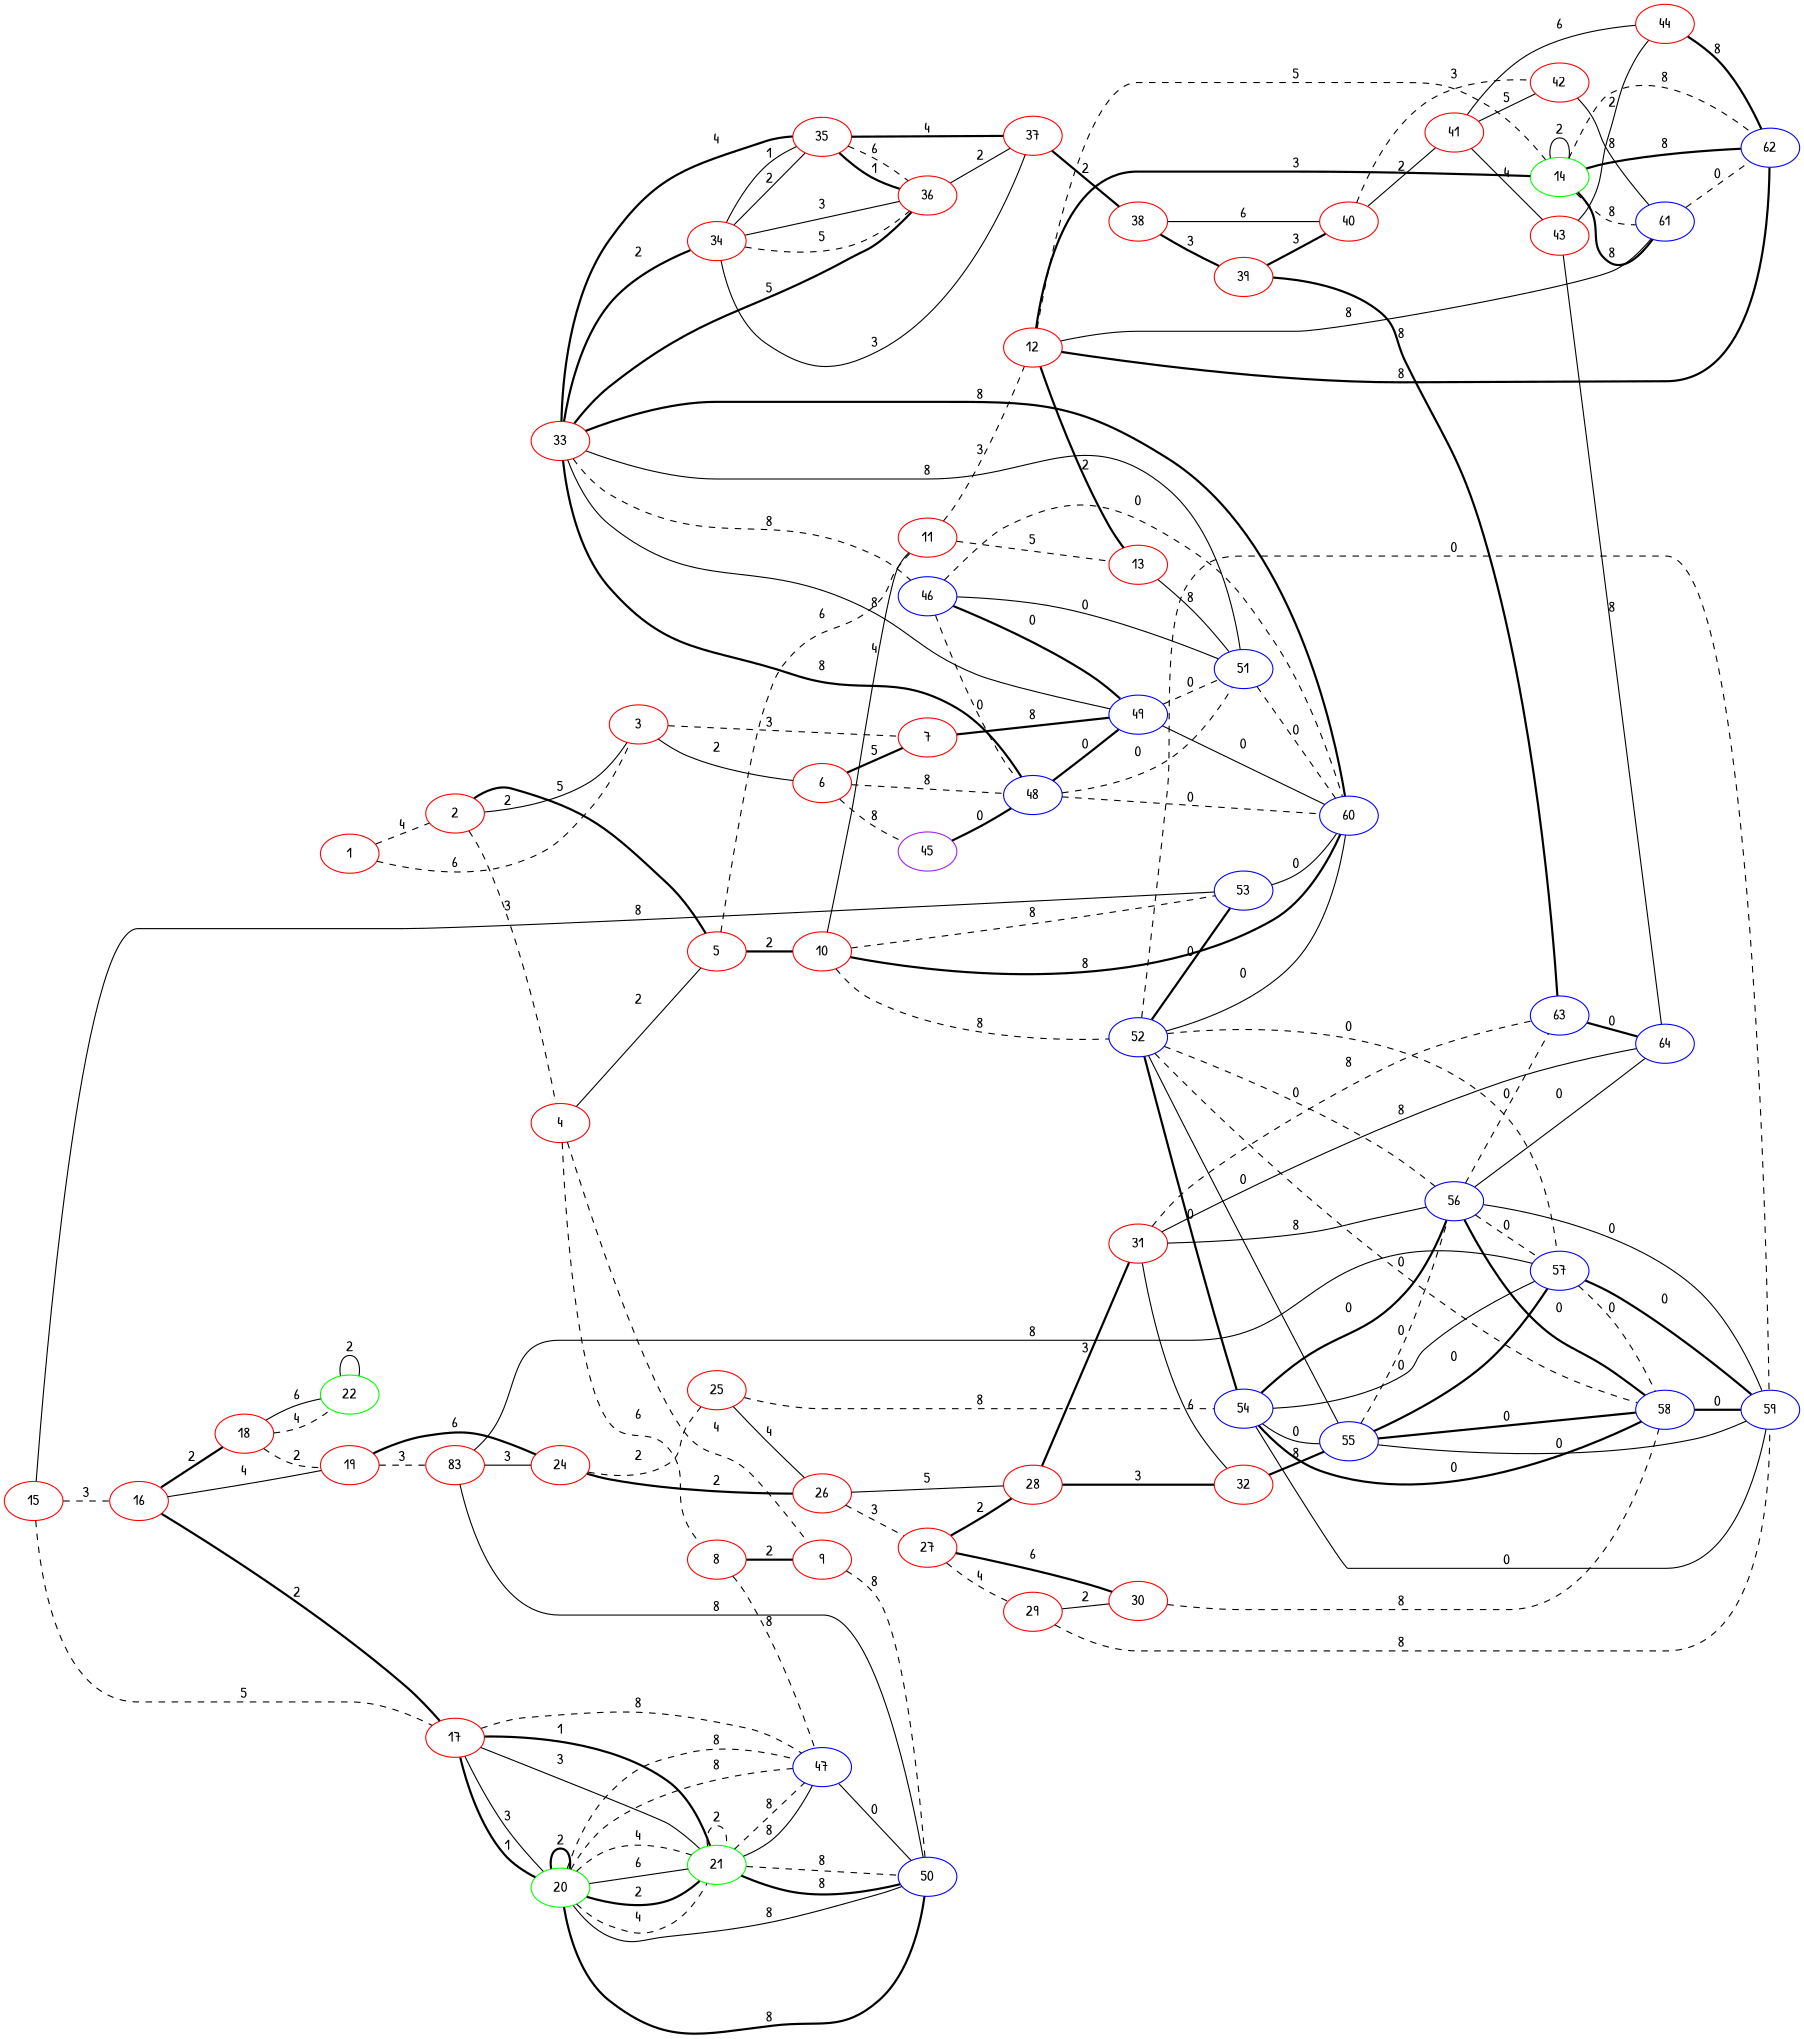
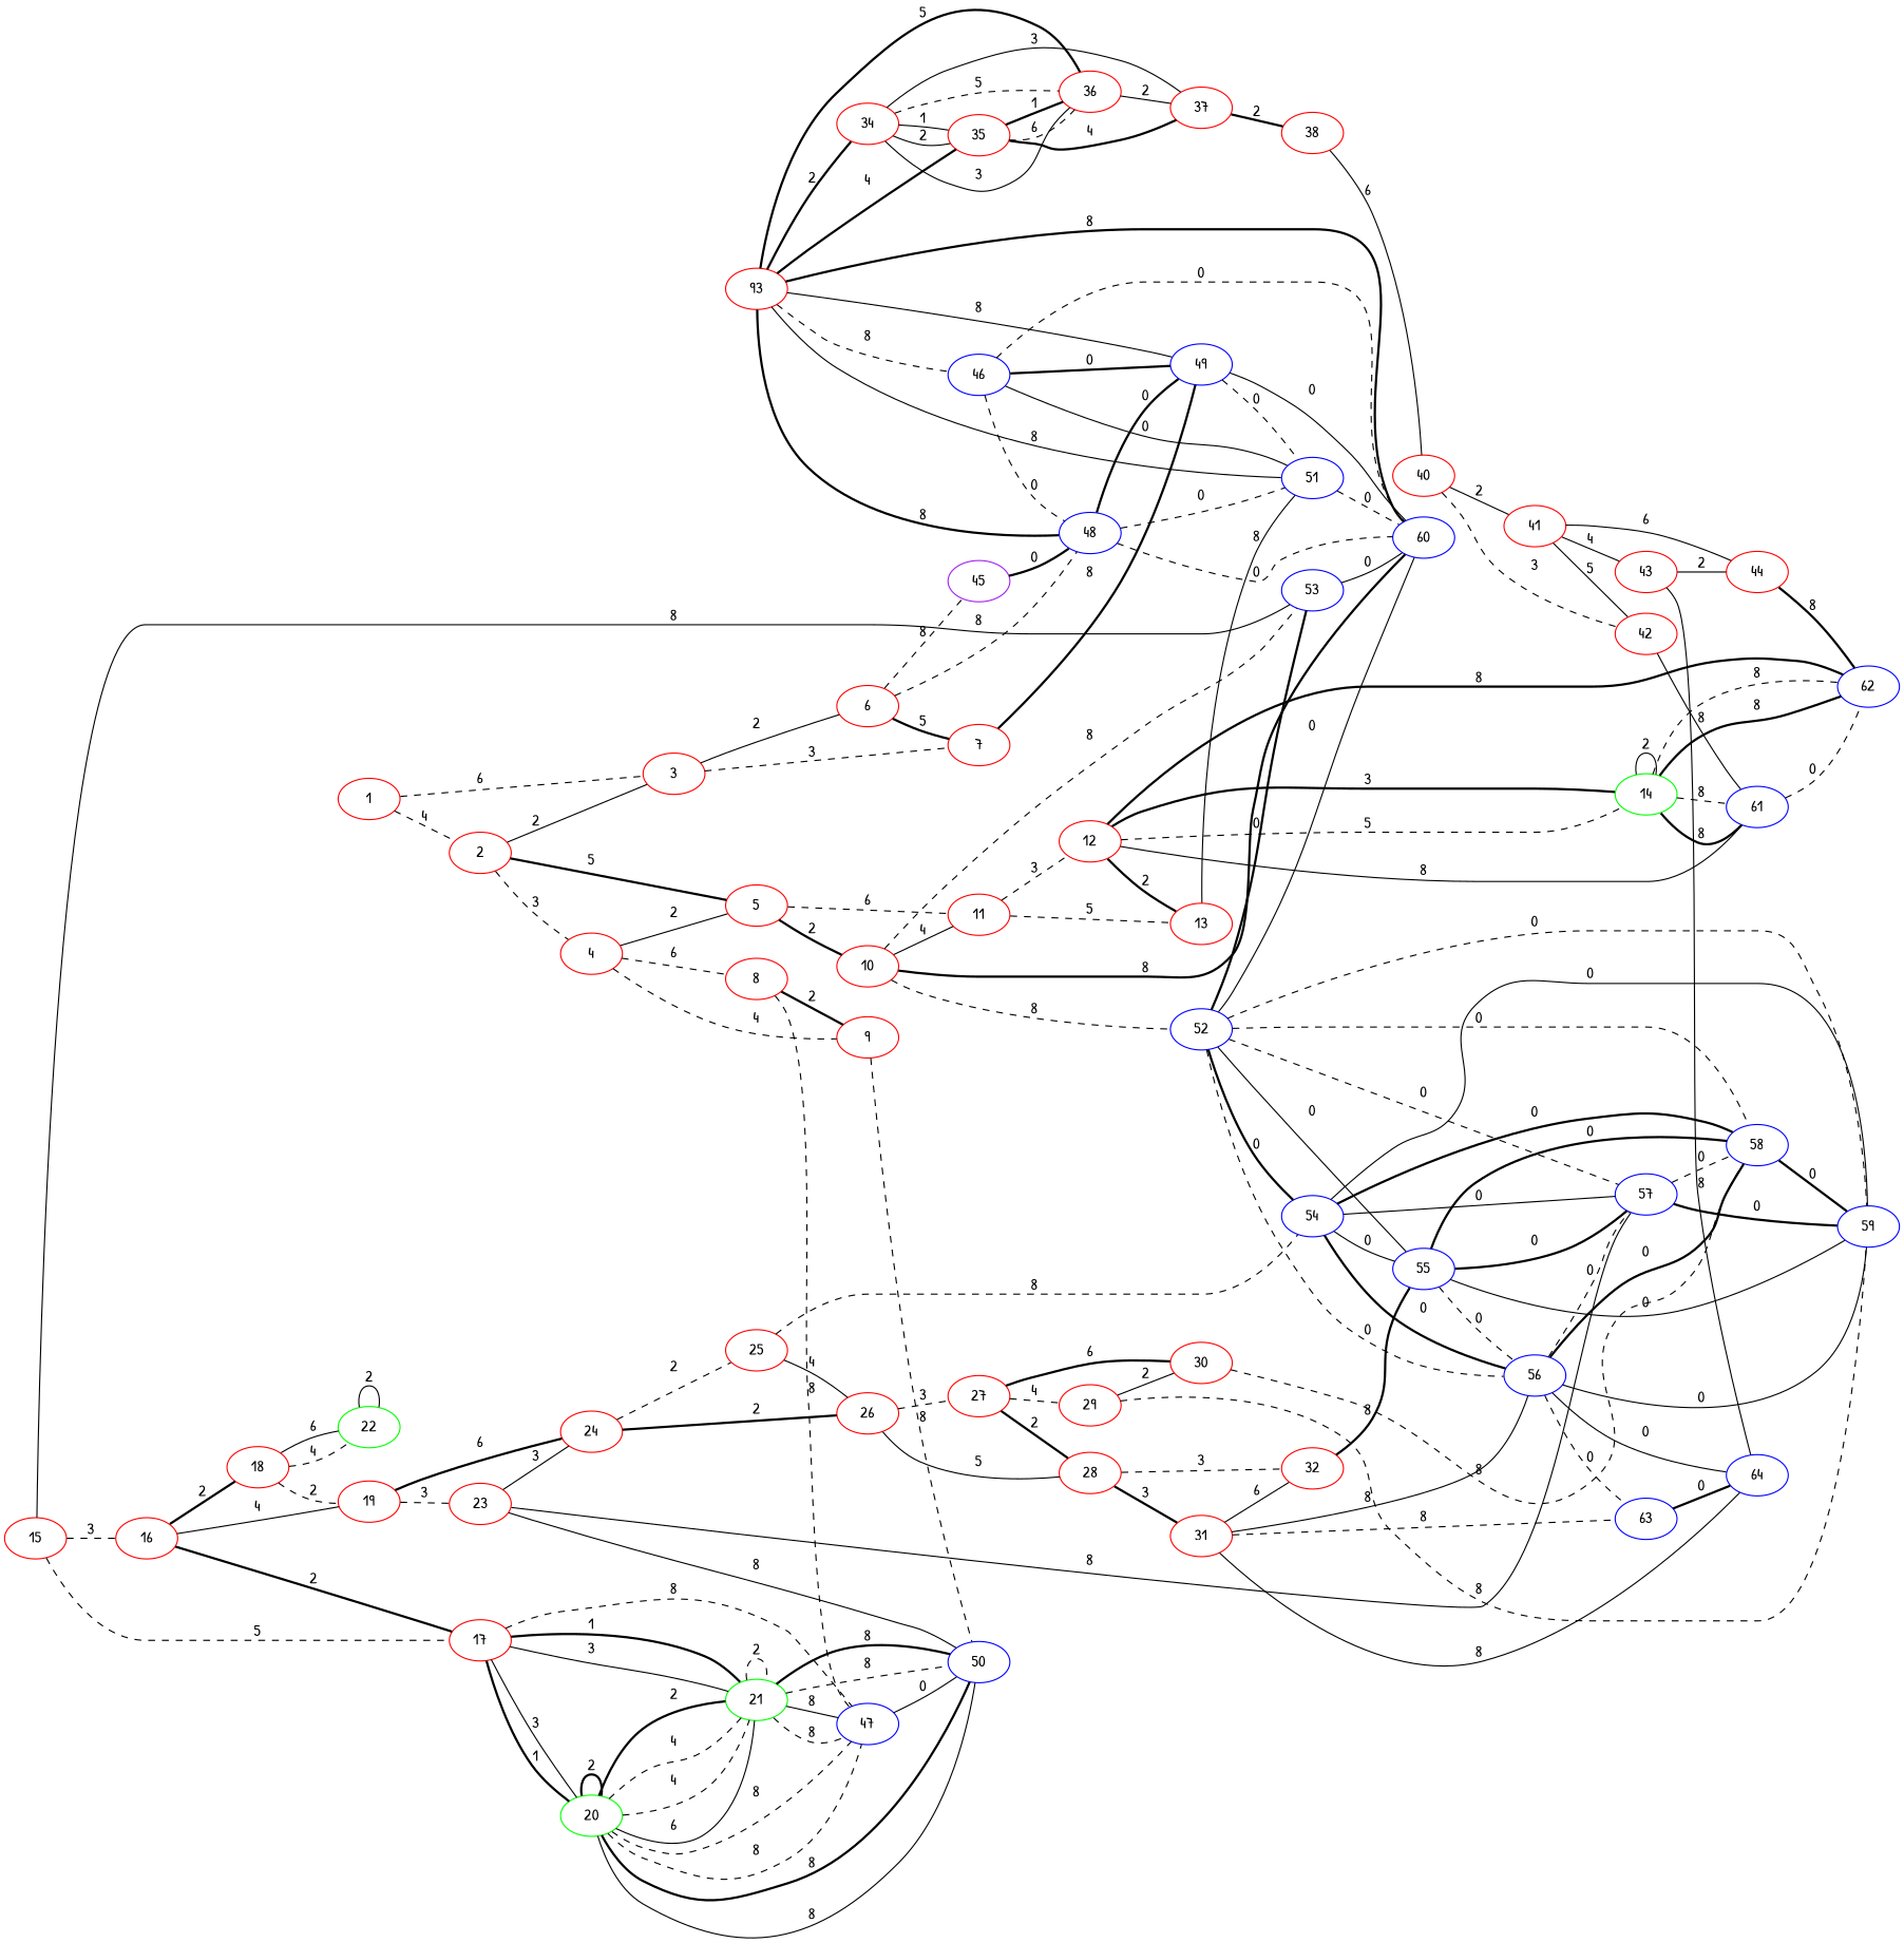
  graph {
    fontname="Patrick Hand"
    rankdir=LR
    node [color=red fontname="Patrick Hand" weight=1]
    edge [fontname="Patrick Hand" style=dashed]
    1
    2
    3
    46 [color=blue weight=3]
    48 [color=blue weight=3]
    49 [color=blue weight=3]
    60 [color=blue weight=3]
    51 [color=blue weight=3]
    4
    5
    6
    7
    8
    9
    10
    11
    45 [color=purple weight=4]
    47 [color=blue weight=3]
    50 [color=blue weight=3]
    52 [color=blue weight=3]
    53 [color=blue weight=3]
    12
    13
    57 [color=blue weight=3]
    54 [color=blue weight=3]
    59 [color=blue weight=3]
    58 [color=blue weight=3]
    56 [color=blue weight=3]
    55 [color=blue weight=3]
    14 [color=green weight=2]
    61 [color=blue weight=3]
    62 [color=blue weight=3]
    15
    16
    17
    18
    19
    20 [color=green weight=2]
    21 [color=green weight=2]
    22 [color=green weight=2]
-   23 [label=83]
+   23
    24
    25
    26
    27
    28
    29
    30
    31
    32
    63 [color=blue weight=3]
    64 [color=blue weight=3]
-   33
+   33 [label=93]
    34
    35
    36
    37
    38
-   39
    40
    41
    42
    43
    44
    1 -- 2 [label=4]
    1 -- 3 [label=6]
    2 -- 3 [label=2 style=solid]
    2 -- 4 [label=3]
    2 -- 5 [label=5 style=bold]
    3 -- 6 [label=2 style=solid]
    3 -- 7 [label=3]
    46 -- 48 [label=0]
    46 -- 49 [label=0 style=bold]
    46 -- 60 [label=0]
    46 -- 51 [label=0 style=solid]
    48 -- 49 [label=0 style=bold]
    48 -- 60 [label=0]
    48 -- 51 [label=0]
    49 -- 60 [label=0 style=solid]
    49 -- 51 [label=0]
    51 -- 60 [label=0]
    4 -- 5 [label=2 style=solid]
    4 -- 8 [label=6]
    4 -- 9 [label=4]
    5 -- 10 [label=2 style=bold]
    5 -- 11 [label=6]
    6 -- 48 [label=8]
    6 -- 7 [label=5 style=bold]
    6 -- 45 [label=8]
    7 -- 49 [label=8 style=bold]
    8 -- 9 [label=2 style=bold]
    8 -- 47 [label=8]
    9 -- 50 [label=8]
    10 -- 60 [label=8 style=bold]
    10 -- 11 [label=4 style=solid]
    10 -- 52 [label=8]
    10 -- 53 [label=8]
    11 -- 12 [label=3]
    11 -- 13 [label=5]
    45 -- 48 [label=0 style=bold]
    47 -- 50 [label=0 style=solid]
    52 -- 60 [label=0 style=solid]
    52 -- 53 [label=0 style=bold]
    52 -- 57 [label=0]
    52 -- 54 [label=0 style=bold]
    52 -- 59 [label=0]
    52 -- 58 [label=0]
    52 -- 56 [label=0]
    52 -- 55 [label=0 style=solid]
    53 -- 60 [label=0 style=solid]
    12 -- 13 [label=2 style=bold]
    12 -- 14 [label=3 style=bold]
    12 -- 14 [label=5]
    12 -- 61 [label=8 style=solid]
    12 -- 62 [label=8 style=bold]
    13 -- 51 [label=8 style=solid]
    57 -- 59 [label=0 style=bold]
    57 -- 58 [label=0]
    54 -- 57 [label=0 style=solid]
    54 -- 59 [label=0 style=solid]
    54 -- 58 [label=0 style=bold]
    54 -- 56 [label=0 style=bold]
    54 -- 55 [label=0 style=solid]
    58 -- 59 [label=0 style=bold]
    56 -- 57 [label=0]
    56 -- 59 [label=0 style=solid]
    56 -- 58 [label=0 style=bold]
    56 -- 63 [label=0]
    56 -- 64 [label=0 style=solid]
    55 -- 57 [label=0 style=bold]
    55 -- 59 [label=0 style=solid]
    55 -- 58 [label=0 style=bold]
    55 -- 56 [label=0]
    14 -- 14 [label=2 style=solid]
    14 -- 61 [label=8 style=bold]
    14 -- 61 [label=8]
    14 -- 62 [label=8]
    14 -- 62 [label=8 style=bold]
    61 -- 62 [label=0]
    15 -- 53 [label=8 style=solid]
    15 -- 16 [label=3]
    15 -- 17 [label=5]
    16 -- 17 [label=2 style=bold]
    16 -- 18 [label=2 style=bold]
    16 -- 19 [label=4 style=solid]
    17 -- 47 [label=8]
    17 -- 20 [label=3 style=solid]
    17 -- 20 [label=1 style=bold]
    17 -- 21 [label=1 style=bold]
    17 -- 21 [label=3 style=solid]
    18 -- 19 [label=2]
    18 -- 22 [label=6 style=solid]
    18 -- 22 [label=4]
    19 -- 23 [label=3]
    19 -- 24 [label=6 style=bold]
    20 -- 47 [label=8]
    20 -- 47 [label=8]
    20 -- 50 [label=8 style=bold]
    20 -- 50 [label=8 style=solid]
    20 -- 20 [label=2 style=bold]
    20 -- 21 [label=4]
    20 -- 21 [label=6 style=solid]
    20 -- 21 [label=2 style=bold]
    20 -- 21 [label=4]
    21 -- 47 [label=8]
    21 -- 47 [label=8 style=solid]
    21 -- 50 [label=8]
    21 -- 50 [label=8 style=bold]
    21 -- 21 [label=2]
    22 -- 22 [label=2 style=solid]
    23 -- 50 [label=8 style=solid]
    23 -- 57 [label=8 style=solid]
    23 -- 24 [label=3 style=solid]
    24 -- 25 [label=2]
    24 -- 26 [label=2 style=bold]
    25 -- 54 [label=8]
    25 -- 26 [label=4 style=solid]
    26 -- 27 [label=3]
    26 -- 28 [label=5 style=solid]
    27 -- 28 [label=2 style=bold]
    27 -- 29 [label=4]
    27 -- 30 [label=6 style=bold]
    28 -- 31 [label=3 style=bold]
-   28 -- 32 [label=3 style=bold]
+   28 -- 32 [label=3]
    29 -- 59 [label=8]
    29 -- 30 [label=2 style=solid]
    30 -- 58 [label=8]
    31 -- 56 [label=8 style=solid]
    31 -- 32 [label=6 style=solid]
    31 -- 63 [label=8]
    31 -- 64 [label=8 style=solid]
    32 -- 55 [label=8 style=bold]
    63 -- 64 [label=0 style=bold]
    33 -- 46 [label=8]
    33 -- 48 [label=8 style=bold]
    33 -- 49 [label=8 style=solid]
    33 -- 60 [label=8 style=bold]
    33 -- 51 [label=8 style=solid]
    33 -- 34 [label=2 style=bold]
    33 -- 35 [label=4 style=bold]
    33 -- 36 [label=5 style=bold]
    34 -- 35 [label=2 style=solid]
    34 -- 35 [label=1 style=solid]
    34 -- 36 [label=3 style=solid]
    34 -- 36 [label=5]
    34 -- 37 [label=3 style=solid]
    35 -- 36 [label=1 style=bold]
    35 -- 36 [label=6]
    35 -- 37 [label=4 style=bold]
    36 -- 37 [label=2 style=solid]
    37 -- 38 [label=2 style=bold]
-   38 -- 39 [label=3 style=bold]
    38 -- 40 [label=6 style=solid]
-   39 -- 63 [label=8 style=bold]
-   39 -- 40 [label=3 style=bold]
    40 -- 41 [label=2 style=solid]
    40 -- 42 [label=3]
    41 -- 42 [label=5 style=solid]
    41 -- 43 [label=4 style=solid]
    41 -- 44 [label=6 style=solid]
    42 -- 61 [label=8 style=solid]
    43 -- 64 [label=8 style=solid]
    43 -- 44 [label=2 style=solid]
    44 -- 62 [label=8 style=bold]
  }
